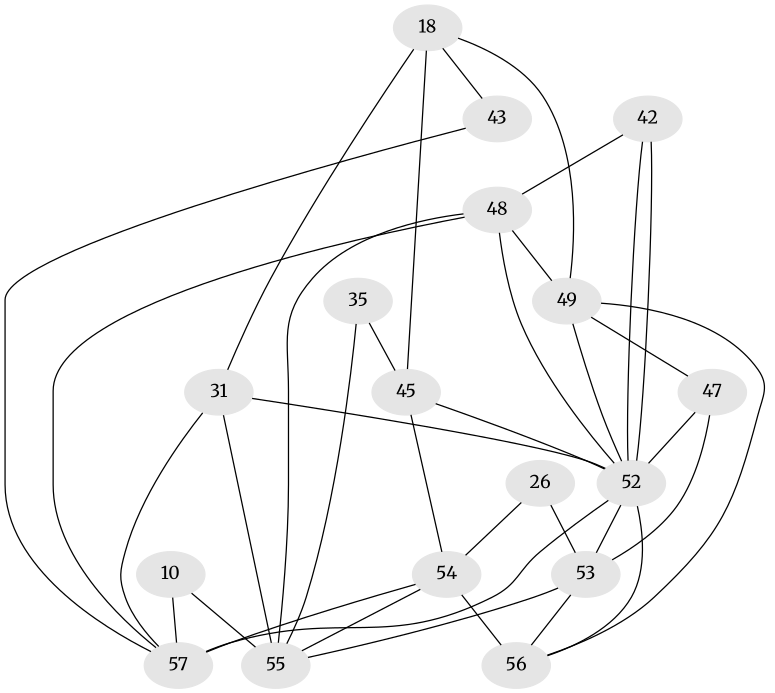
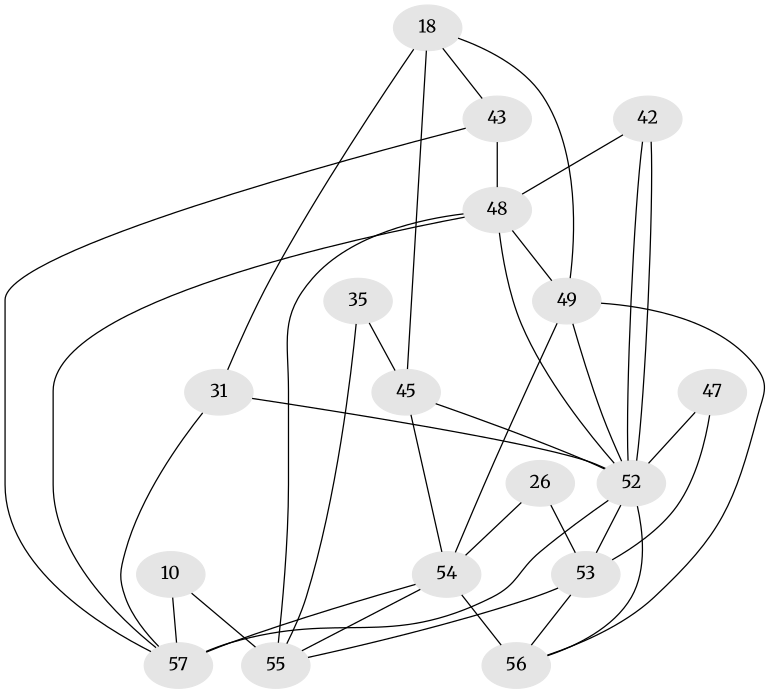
  graph {
    fontname=Merriweather
    node [color=gray90 fontname=Merriweather style=filled]
    edge [fontname=Merriweather]
    55 [super="+25+44+11"]
    10
    57 [super="+30+38"]
    18 [super="+3"]
    31 [super="+24"]
    43 [super="+19"]
    45
    49 [super="+1+40+36"]
    52 [super="+20+51+37"]
    48 [super="+22+41+46"]
    54 [super="+15+34"]
    56 [super="+33"]
    26 [super="+16"]
    53 [super="+12+14+29+50"]
    35
    42
    47
    10 -- 55 [weight=5]
    10 -- 57
    18 -- 31
    18 -- 43
    18 -- 45 [weight=2]
    18 -- 49
-   31 -- 55 [weight=2]
    31 -- 57
    31 -- 52 [weight=4]
    43 -- 57
+   43 -- 48 [weight=2]
    45 -- 52
    45 -- 54
    49 -- 52 [weight=4]
-   49 -- 47 [weight=3]
+   49 -- 54 [weight=3]
    49 -- 56
    52 -- 57
    52 -- 56
    52 -- 53
    48 -- 55 [weight=3]
    48 -- 57
    48 -- 49 [weight=4]
    48 -- 52
    54 -- 55 [weight=2]
    54 -- 57 [weight=3]
    54 -- 56 [weight=4]
    26 -- 54 [weight=3]
    26 -- 53 [weight=2]
    53 -- 55
    53 -- 56 [weight=2]
    35 -- 55
    35 -- 45
    42 -- 52
    42 -- 52
    42 -- 48
    47 -- 52 [weight=2]
    47 -- 53 [weight=2]
  }
